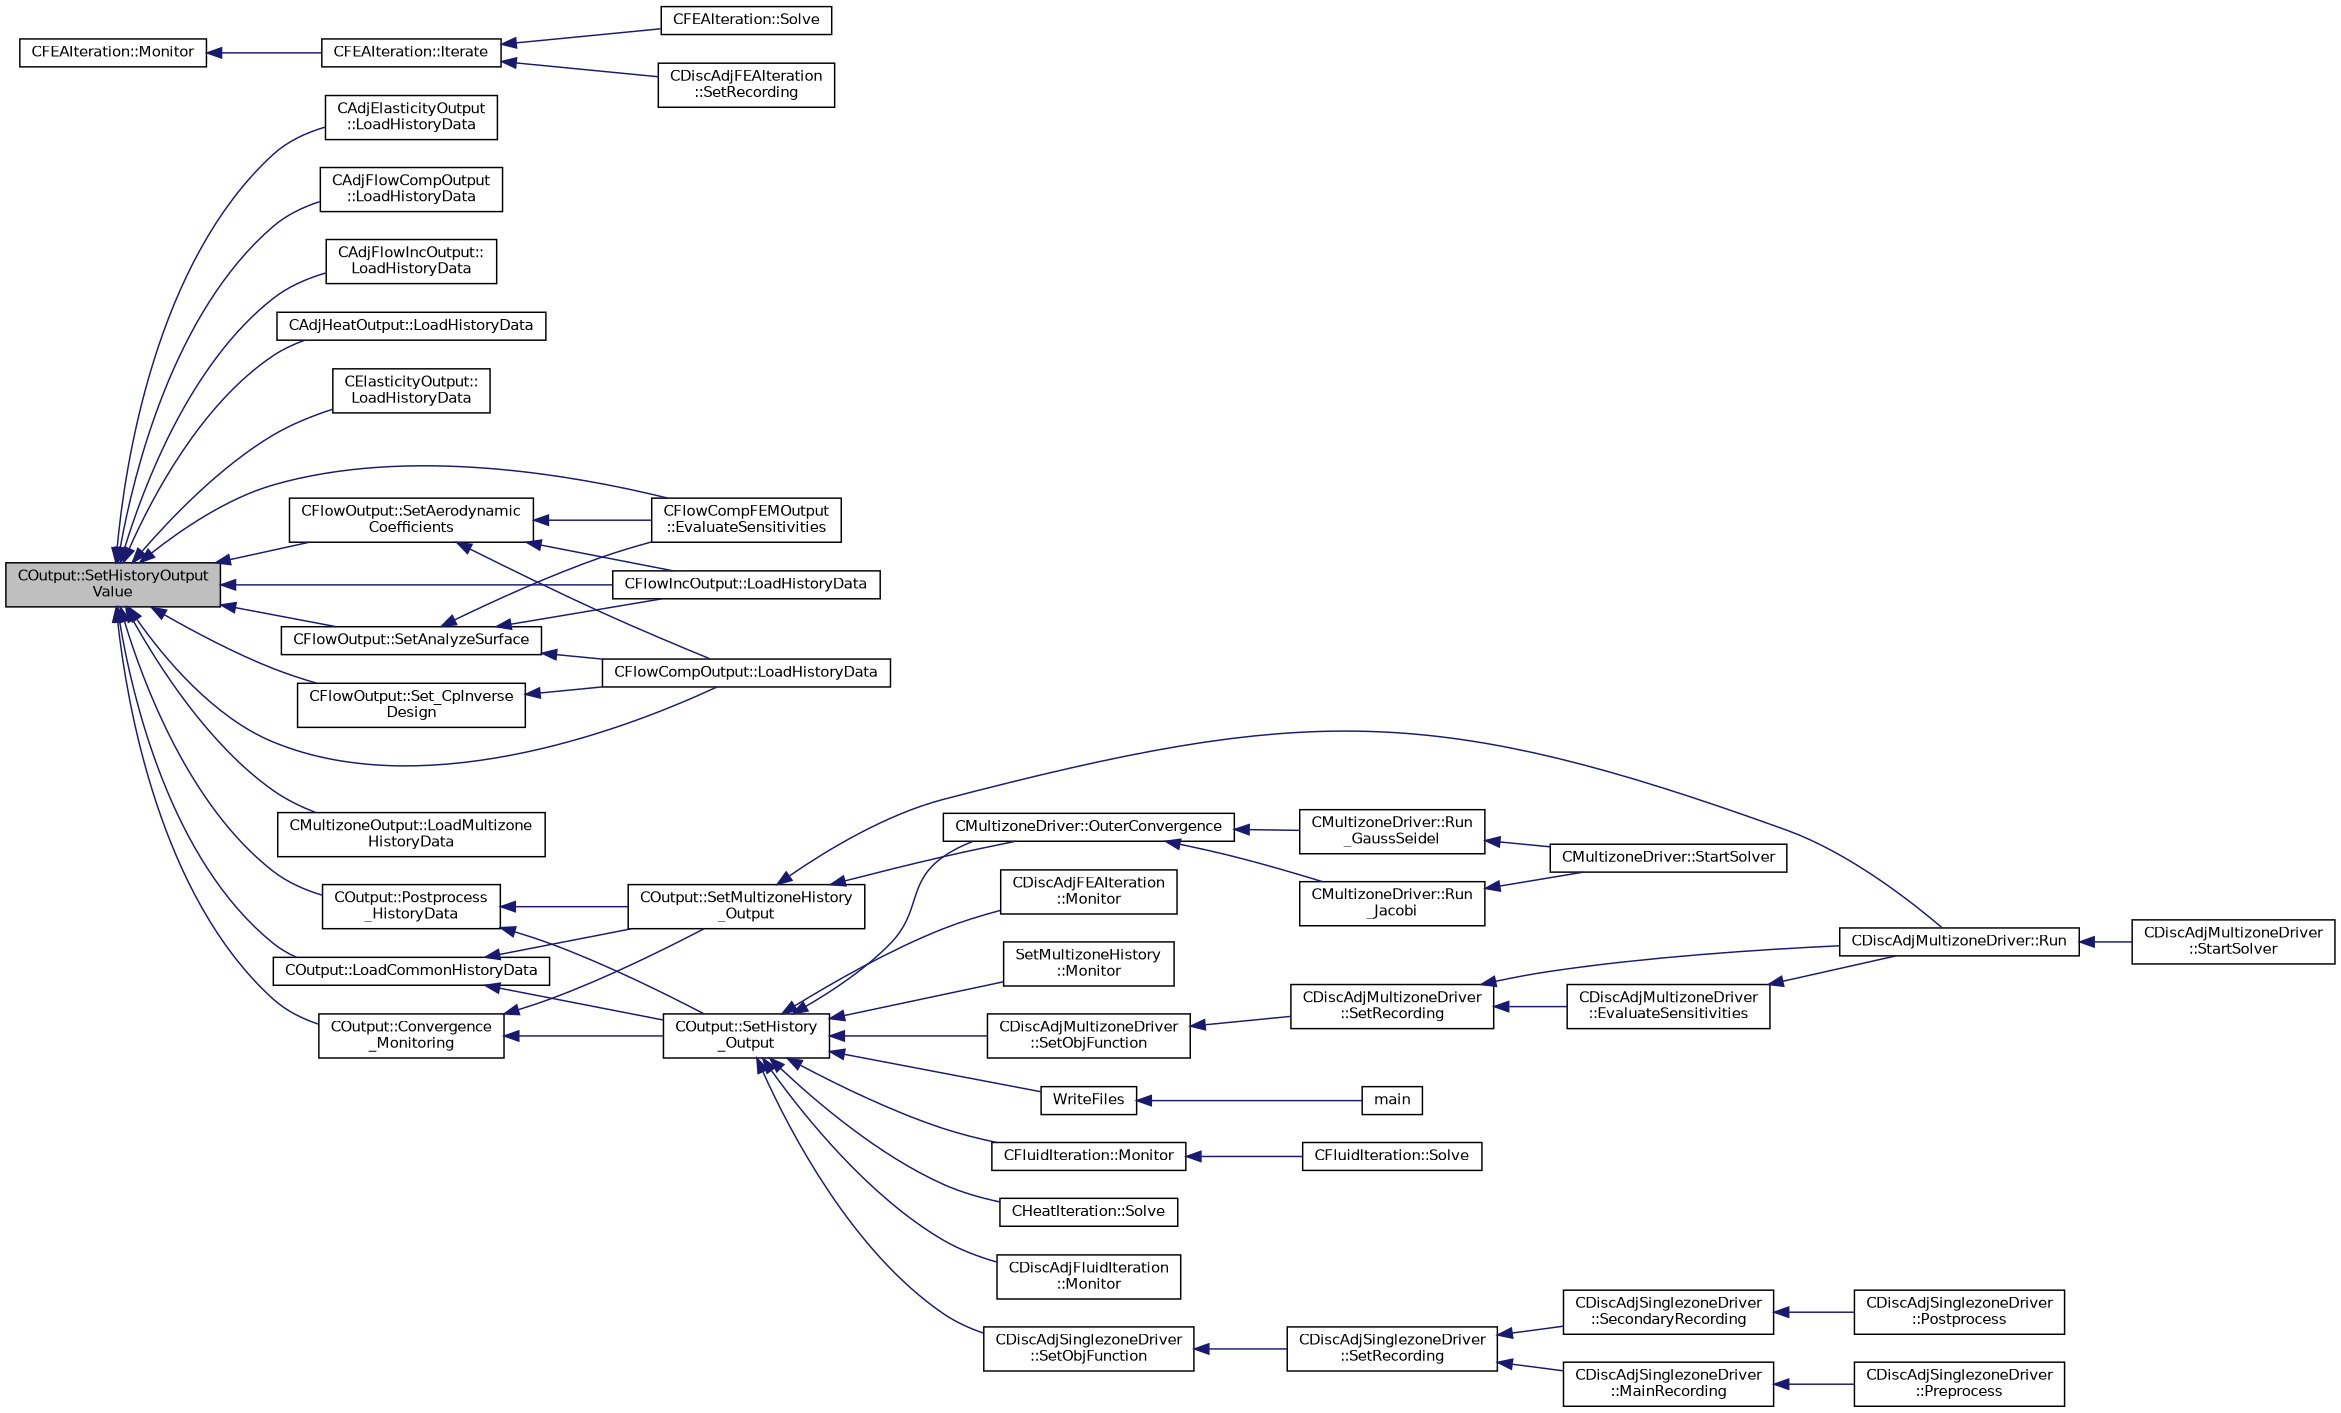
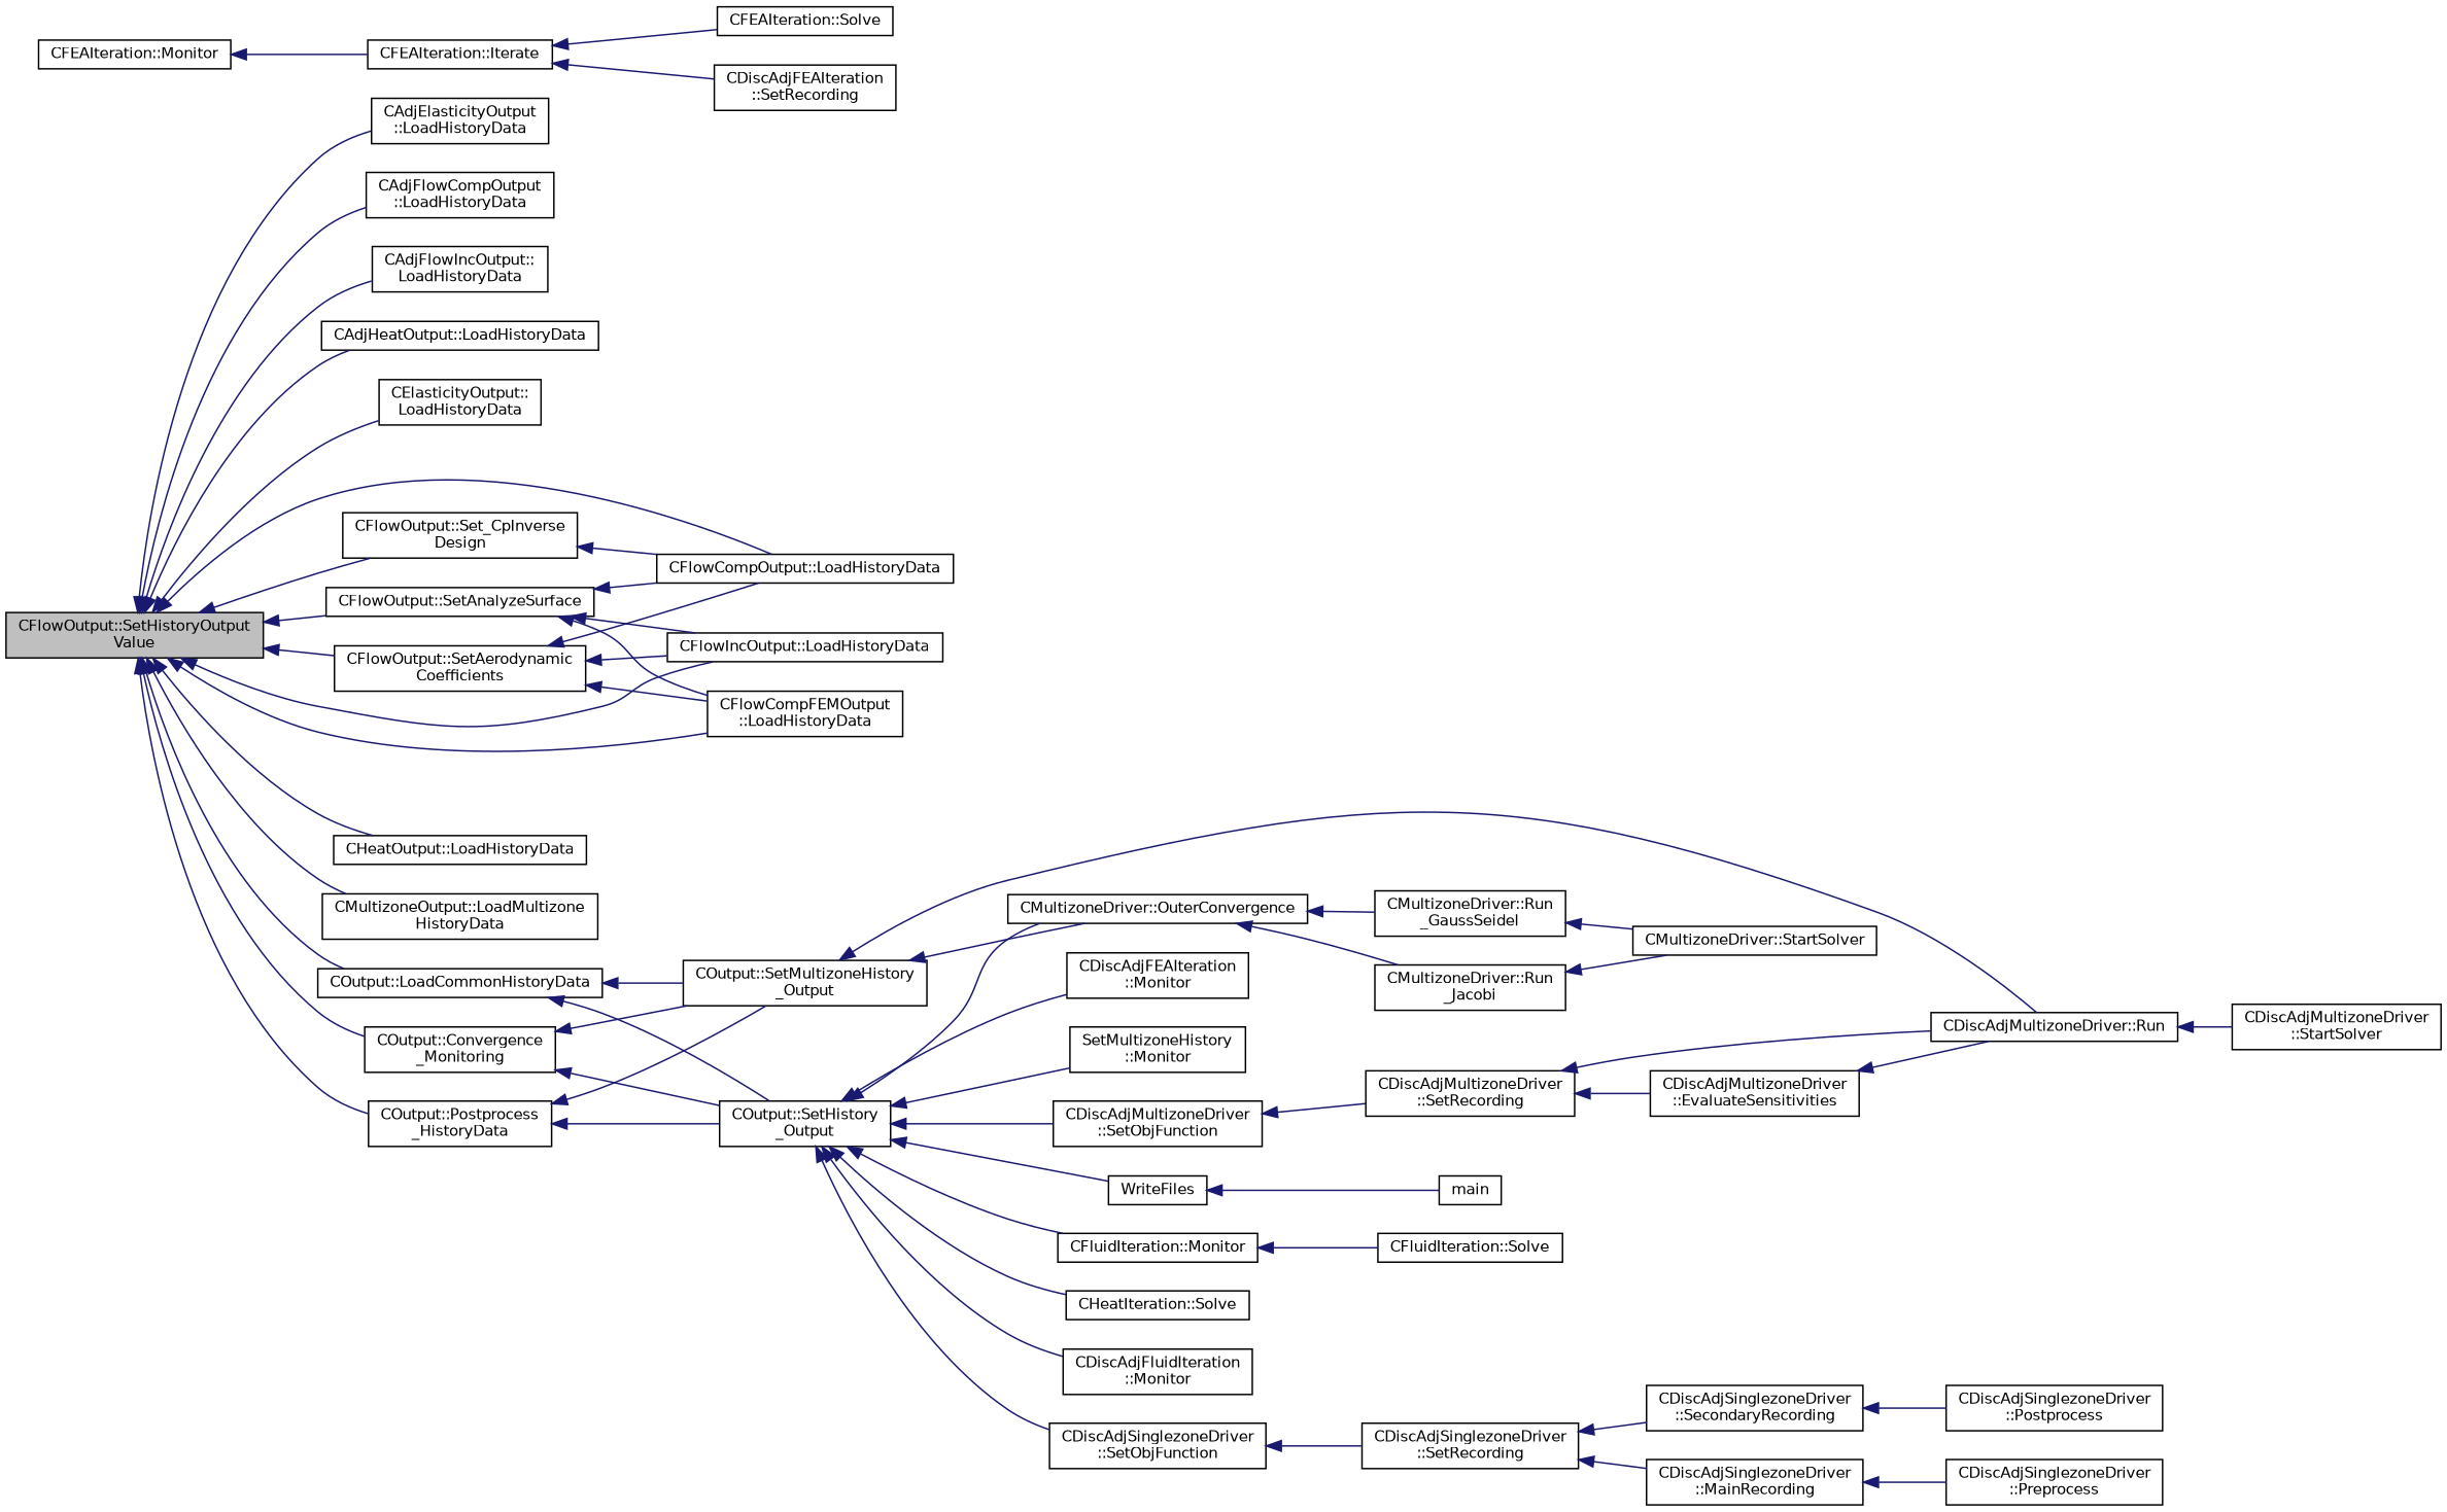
  digraph {
    rankdir=LR
    node [color=black fillcolor=white fontname=Helvetica fontsize=10 shape=record style=filled]
    edge [color=midnightblue dir=back fontname=Helvetica fontsize=10 labelfontname=Helvetica labelfontsize=10 style=solid]
-   n1 [fillcolor=grey75 fontcolor=black height=0.2 label="COutput::SetHistoryOutput\lValue" width=0.4]
+   n1 [fillcolor=grey75 fontcolor=black height=0.2 label="CFlowOutput::SetHistoryOutput\lValue" width=0.4]
    n2 [height=0.2 label="CAdjElasticityOutput\l::LoadHistoryData" width=0.4]
    n3 [height=0.2 label="CAdjFlowCompOutput\l::LoadHistoryData" width=0.4]
    n4 [height=0.2 label="CAdjFlowIncOutput::\lLoadHistoryData" width=0.4]
    n5 [height=0.2 label="CAdjHeatOutput::LoadHistoryData" width=0.4]
    n6 [height=0.2 label="CElasticityOutput::\lLoadHistoryData" width=0.4]
-   n7 [height=0.2 label="CFlowCompFEMOutput\l::EvaluateSensitivities" width=0.4]
+   n7 [height=0.2 label="CFlowCompFEMOutput\l::LoadHistoryData" width=0.4]
    n8 [height=0.2 label="CFlowCompOutput::LoadHistoryData" width=0.4]
    n9 [height=0.2 label="CFlowIncOutput::LoadHistoryData" width=0.4]
    n10 [height=0.2 label="CFlowOutput::SetAnalyzeSurface" width=0.4]
    n11 [height=0.2 label="CFlowOutput::SetAerodynamic\lCoefficients" width=0.4]
    n12 [height=0.2 label="CFlowOutput::Set_CpInverse\lDesign" width=0.4]
+   n13 [height=0.2 label="CHeatOutput::LoadHistoryData" width=0.4]
    n14 [height=0.2 label="CMultizoneOutput::LoadMultizone\lHistoryData" width=0.4]
    n15 [height=0.2 label="COutput::Convergence\l_Monitoring" width=0.4]
    n16 [height=0.2 label="COutput::Postprocess\l_HistoryData" width=0.4]
    n17 [height=0.2 label="COutput::LoadCommonHistoryData" width=0.4]
    n18 [height=0.2 label="COutput::SetHistory\l_Output" width=0.4]
    n19 [height=0.2 label="COutput::SetMultizoneHistory\l_Output" width=0.4]
    n20 [height=0.2 label="CDiscAdjMultizoneDriver\l::SetObjFunction" width=0.4]
    n21 [height=0.2 label="CDiscAdjSinglezoneDriver\l::SetObjFunction" width=0.4]
    n22 [height=0.2 label="CMultizoneDriver::OuterConvergence" width=0.4]
    n23 [height=0.2 label="CFluidIteration::Monitor" width=0.4]
    n24 [height=0.2 label="CHeatIteration::Solve" width=0.4]
    n25 [height=0.2 label="CDiscAdjFluidIteration\l::Monitor" width=0.4]
    n26 [height=0.2 label="CDiscAdjFEAIteration\l::Monitor" width=0.4]
    n27 [height=0.2 label="SetMultizoneHistory\l::Monitor" width=0.4]
    n28 [height=0.2 label=WriteFiles width=0.4]
    n29 [height=0.2 label="CDiscAdjMultizoneDriver::Run" width=0.4]
    n30 [height=0.2 label="CDiscAdjMultizoneDriver\l::SetRecording" width=0.4]
    n31 [height=0.2 label="CDiscAdjSinglezoneDriver\l::SetRecording" width=0.4]
    n32 [height=0.2 label="CMultizoneDriver::Run\l_GaussSeidel" width=0.4]
    n33 [height=0.2 label="CMultizoneDriver::Run\l_Jacobi" width=0.4]
    n34 [height=0.2 label="CFluidIteration::Solve" width=0.4]
    n35 [height=0.2 label="CFEAIteration::Monitor" width=0.4]
    n36 [height=0.2 label="CFEAIteration::Iterate" width=0.4]
    n37 [height=0.2 label=main width=0.4]
    n38 [height=0.2 label="CDiscAdjMultizoneDriver\l::EvaluateSensitivities" width=0.4]
    n39 [height=0.2 label="CDiscAdjMultizoneDriver\l::StartSolver" width=0.4]
    n40 [height=0.2 label="CDiscAdjSinglezoneDriver\l::MainRecording" width=0.4]
    n41 [height=0.2 label="CDiscAdjSinglezoneDriver\l::SecondaryRecording" width=0.4]
    n42 [height=0.2 label="CDiscAdjSinglezoneDriver\l::Preprocess" width=0.4]
    n43 [height=0.2 label="CDiscAdjSinglezoneDriver\l::Postprocess" width=0.4]
    n44 [height=0.2 label="CMultizoneDriver::StartSolver" width=0.4]
    n45 [height=0.2 label="CFEAIteration::Solve" width=0.4]
    n46 [height=0.2 label="CDiscAdjFEAIteration\l::SetRecording" width=0.4]
    n1 -> n2
    n1 -> n3
    n1 -> n4
    n1 -> n5
    n1 -> n6
    n1 -> n7
    n1 -> n8
    n1 -> n9
    n1 -> n10
    n1 -> n11
    n1 -> n12
+   n1 -> n13
    n1 -> n14
    n1 -> n15
    n1 -> n16
    n1 -> n17
    n10 -> n7
    n10 -> n8
    n10 -> n9
    n11 -> n7
    n11 -> n8
    n11 -> n9
    n12 -> n8
    n15 -> n18
    n15 -> n19
    n16 -> n18
    n16 -> n19
    n17 -> n18
    n17 -> n19
    n18 -> n20
    n18 -> n21
    n18 -> n22
    n18 -> n23
    n18 -> n24
    n18 -> n25
    n18 -> n26
    n18 -> n27
    n18 -> n28
    n19 -> n22
    n19 -> n29
    n20 -> n30
    n21 -> n31
    n22 -> n32
    n22 -> n33
    n23 -> n34
    n28 -> n37
    n29 -> n39
    n30 -> n29
    n30 -> n38
    n31 -> n40
    n31 -> n41
    n32 -> n44
    n33 -> n44
    n35 -> n36
    n36 -> n45
    n36 -> n46
    n38 -> n29
    n40 -> n42
    n41 -> n43
  }
